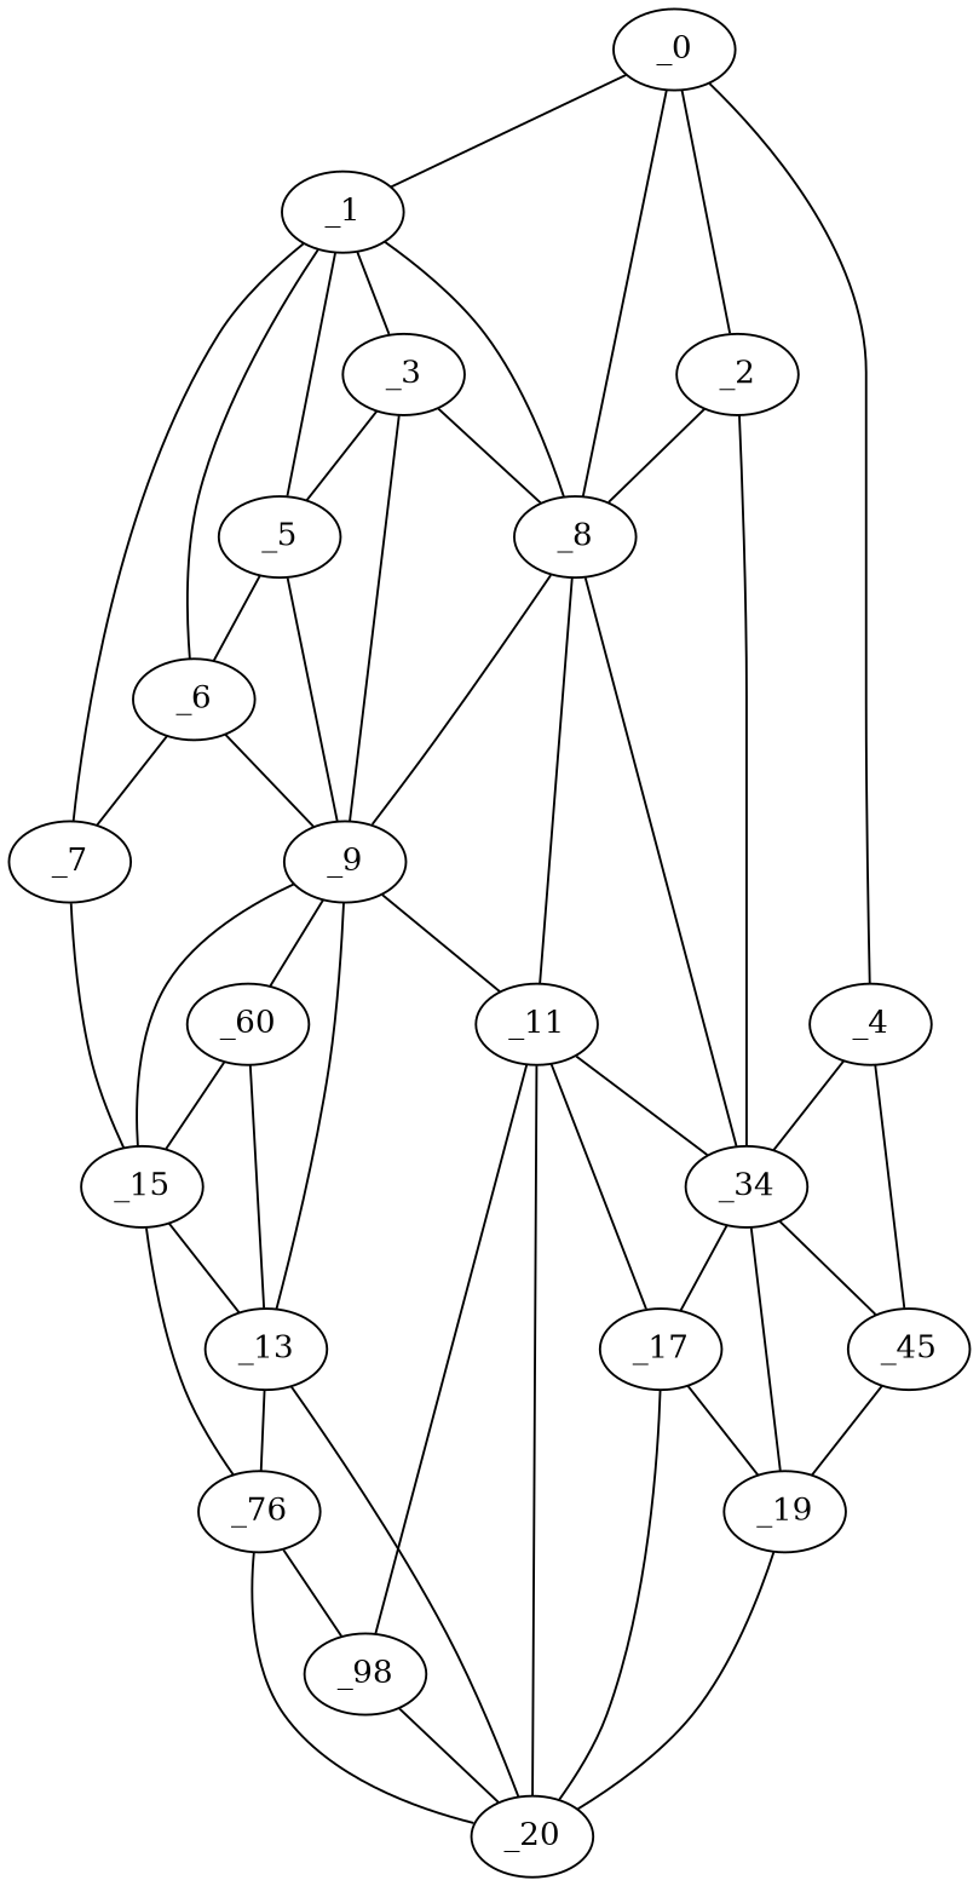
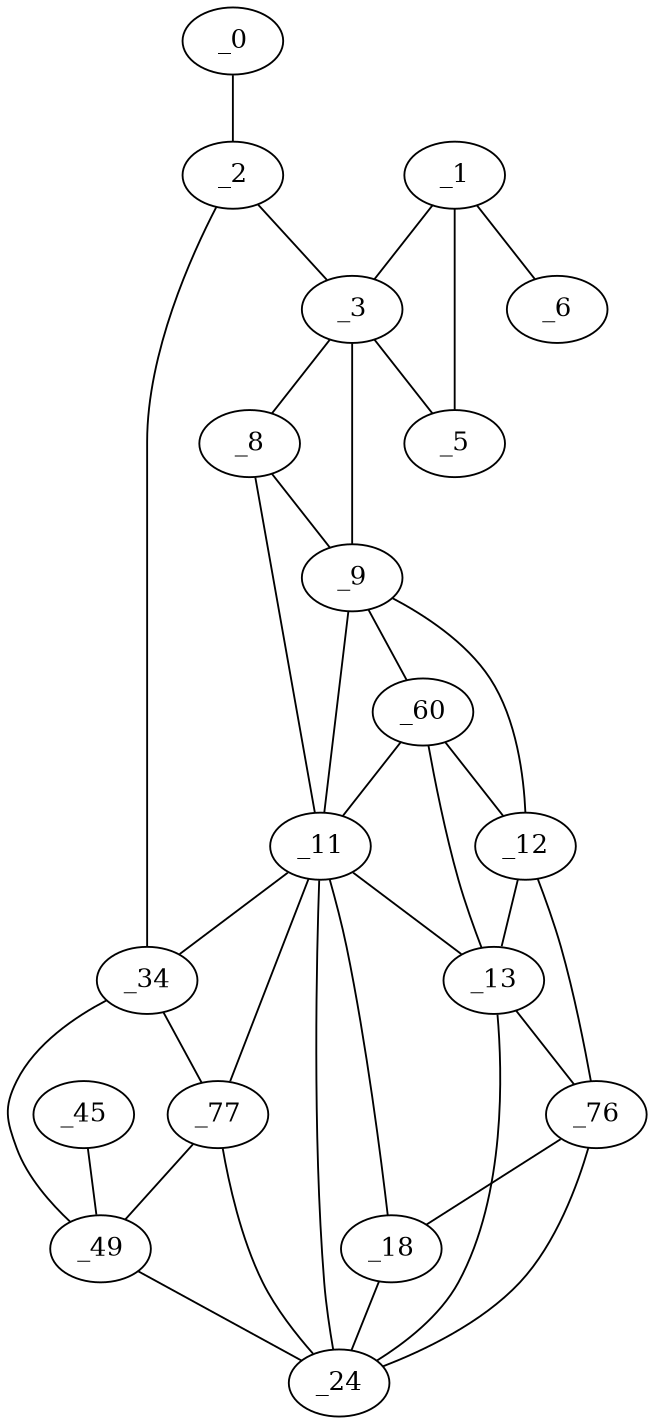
  graph {
    node [x=46 y=23]
    edge [valence=2]
    _0 [x=29 y=55]
    _1 [x=31 y=42]
    _2 [x=35 y=68]
-   _4 [x=40 y=121]
    _8 [y=50]
    _3 [x=37 y=37]
    _5 [x=42 y=22]
    _6 [x=44 y=9]
-   _7 [y=3]
    n10 [label=_34 x=90 y=66]
    n11 [label=_45 x=92 y=121]
    _9 [x=49]
    _11 [x=76 y=43]
-   _12 [x=79 y=4 label=_15]
-   _17 [x=95 y=57]
-   _19 [x=97 y=65]
+   _12 [x=79 y=4]
+   _17 [x=95 y=57 label=_77]
+   _19 [x=97 y=65 label=_49]
    n17 [label=_60 x=76]
    _13 [x=83]
-   _18 [x=96 y=37 label=_98]
-   _20 [x=98 y=41]
+   _18 [x=96 y=37]
+   _20 [x=98 y=41 label=_24]
    n21 [label=_76 x=93 y=22]
-   _0 -- _1 [valence=1]
    _0 -- _2 [valence=1]
-   _0 -- _4 [valence=1]
-   _0 -- _8 [valence=1]
-   _1 -- _8 [valence=1]
    _1 -- _3
    _1 -- _5
    _1 -- _6
-   _1 -- _7 [valence=1]
-   _2 -- _8
+   _2 -- _3
    _2 -- n10
-   _4 -- n10
-   _4 -- n11 [valence=1]
-   _8 -- n10
    _8 -- _9 [valence=1]
    _8 -- _11
    _3 -- _8
    _3 -- _5
    _3 -- _9
-   _5 -- _6
-   _5 -- _9
-   _6 -- _7 [valence=1]
-   _6 -- _9 [valence=1]
-   _7 -- _12 [valence=1]
-   n10 -- n11 [valence=1]
    n10 -- _17
    n10 -- _19
    n11 -- _19 [valence=1]
    _9 -- _11
    _9 -- _12
    _9 -- n17
    _11 -- n10
    _11 -- _17
-   _9 -- _13
+   _11 -- _13
    _11 -- _18
    _11 -- _20
    _12 -- _13
    _12 -- n21 [valence=1]
    _17 -- _19
    _17 -- _20
    _19 -- _20 [valence=1]
+   n17 -- _11
    n17 -- _12
    n17 -- _13
    _13 -- _20
    _13 -- n21 [valence=1]
    _18 -- _20
    n21 -- _18
    n21 -- _20 [valence=1]
  }
